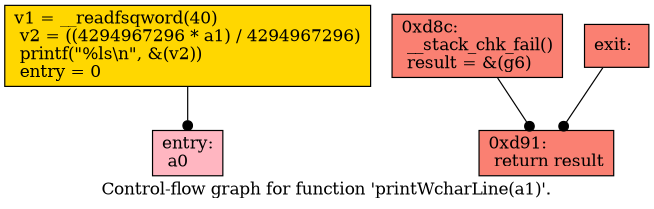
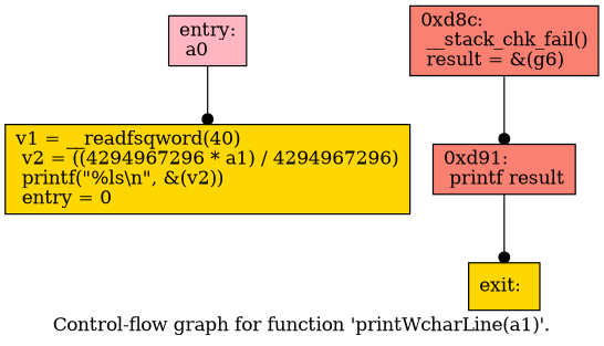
  digraph {
    label="Control-flow graph for function 'printWcharLine(a1)'."
    node [fillcolor=gold shape=record style=filled]
    edge [arrowhead=dot]
    n1 [fillcolor=lightpink label="{entry:\l  a0\l}"]
    n2 [label="{  v1 = __readfsqword(40)\l  v2 = ((4294967296 * a1) / 4294967296)\l  printf(\"%ls\\n\", &(v2))\l  entry = 0\l}"]
    n3 [fillcolor=salmon label="{0xd8c:\l  __stack_chk_fail()\l  result = &(g6)\l}"]
-   n4 [fillcolor=salmon label="{0xd91:\l  return result\l}"]
-   n5 [fillcolor=salmon label="{exit:\l}"]
-   n2 -> n1
+   n4 [fillcolor=salmon label="{0xd91:\l  printf result\l}"]
+   n5 [label="{exit:\l}"]
+   n1 -> n2
    n3 -> n4
-   n5 -> n4
+   n4 -> n5
  }
